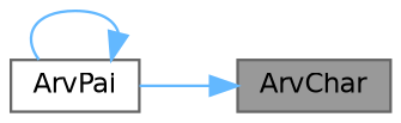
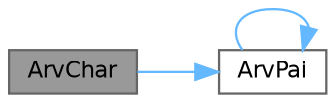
  digraph {
    rankdir=RL
    node [fontname=Helvetica fontsize=10 shape=box style=filled]
    edge [color=steelblue1 dir=back fontname=Helvetica fontsize=10 labelfontname=Helvetica labelfontsize=10 style=solid]
    n1 [color=gray40 fillcolor=grey60 fontcolor=black height=0.2 label=ArvChar width=0.4]
    n2 [color=grey40 fillcolor=white height=0.2 label=ArvPai width=0.4]
-   n1 -> n2
+   n2 -> n1
    n2 -> n2
  }
